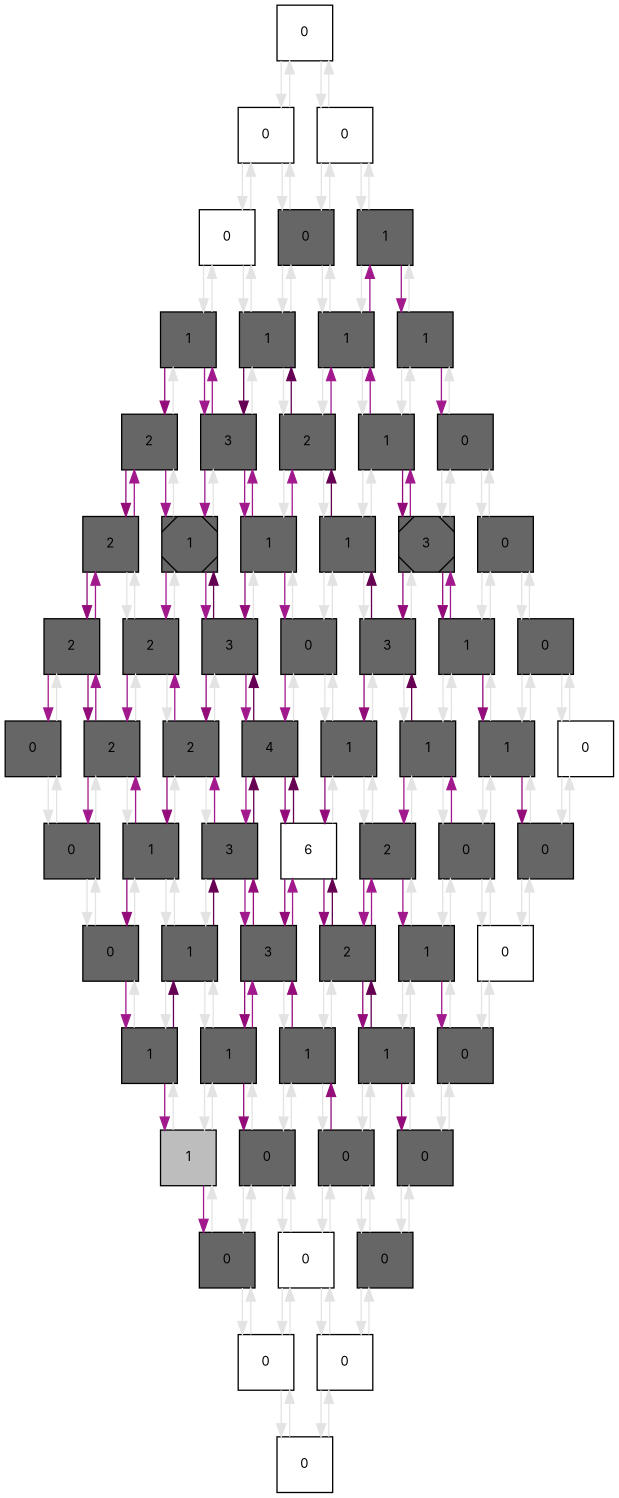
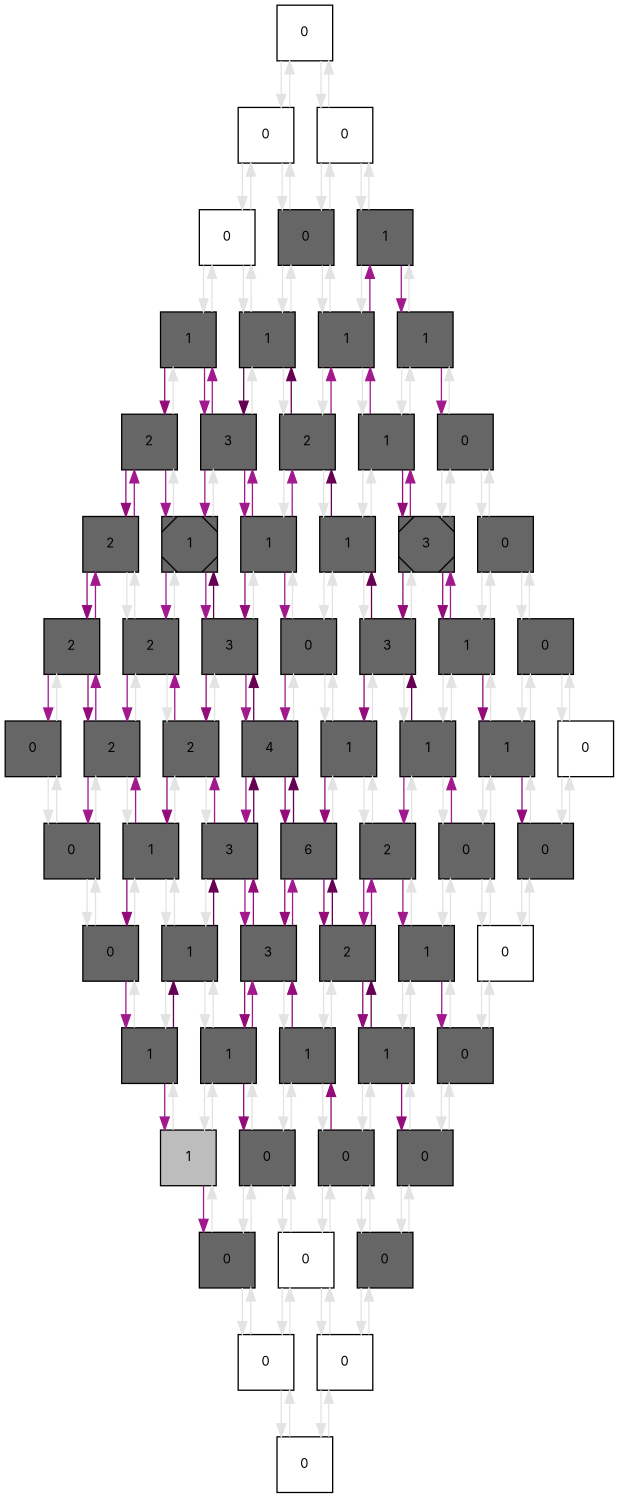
  digraph {
    rank=same
    rankdir=TB
    splines=ortho
    fontname=Inter
    node [fillcolor="#666666" fixedsize=false fontsize=10 shape=square style=filled fontname=Inter]
    edge [color=grey89 constraint=false style="penwidth(0.1)" weight=1 fontname=Inter]
    n1 [fillcolor="#FFFFFF" label=0 width=0.6]
    n2 [fillcolor="#FFFFFF" label=0 width=0.6]
    n3 [fillcolor="#FFFFFF" label=0 width=0.6]
    n4 [fillcolor="#FFFFFF" label=0 width=0.6]
    n5 [label=0 width=0.6]
    n6 [label=1 width=0.6]
    n7 [label=1 width=0.6]
    n8 [label=2 width=0.6]
    n9 [label=3 width=0.6]
    n10 [label=2 width=0.6]
    n11 [label=1 shape=Msquare width=0.6]
    n12 [label=2 width=0.6]
    n13 [label=2 width=0.6]
    n14 [label=0 width=0.6]
    n15 [label=2 width=0.6]
    n16 [label=0 width=0.6]
    n17 [label=1 width=0.6]
    n18 [label=1 width=0.6]
    n19 [label=2 width=0.6]
    n20 [label=1 width=0.6]
    n21 [label=3 width=0.6]
    n22 [label=2 width=0.6]
    n23 [label=1 width=0.6]
    n24 [label=0 width=0.6]
    n25 [label=1 width=0.6]
    n26 [label=1 width=0.6]
    n27 [label=1 width=0.6]
    n28 [label=0 width=0.6]
    n29 [label=4 width=0.6]
    n30 [label=3 width=0.6]
    n31 [label=1 width=0.6]
    n32 [label=1 width=0.6]
    n33 [label=0 width=0.6]
    n34 [label=3 shape=Msquare width=0.6]
    n35 [label=3 width=0.6]
    n36 [label=1 width=0.6]
-   n37 [fillcolor="#FFFFFF" label=6 width=0.6]
+   n37 [label=6 width=0.6]
    n38 [label=3 width=0.6]
    n39 [label=1 width=0.6]
    n40 [fillcolor="#bdbdbd" label=1 width=0.6]
    n41 [label=0 width=0.6]
    n42 [label=1 width=0.6]
    n43 [label=1 width=0.6]
    n44 [label=2 width=0.6]
    n45 [label=2 width=0.6]
    n46 [label=1 width=0.6]
    n47 [label=0 width=0.6]
    n48 [label=0 width=0.6]
    n49 [label=0 width=0.6]
    n50 [label=1 width=0.6]
    n51 [label=0 width=0.6]
    n52 [label=1 width=0.6]
    n53 [label=1 width=0.6]
    n54 [label=0 width=0.6]
    n55 [fillcolor="#FFFFFF" label=0 width=0.6]
    n56 [fillcolor="#FFFFFF" label=0 width=0.6]
    n57 [fillcolor="#FFFFFF" label=0 width=0.6]
    n58 [label=0 width=0.6]
    n59 [fillcolor="#FFFFFF" label=0 width=0.6]
    n60 [label=0 width=0.6]
    n61 [label=0 width=0.6]
    n62 [label=0 width=0.6]
    n63 [fillcolor="#FFFFFF" label=0 width=0.6]
    n64 [fillcolor="#FFFFFF" label=0 width=0.6]
    n1 -> n2
    n1 -> n2 [constraint=true style=invis color="" weight=""]
    n1 -> n3
    n1 -> n3 [constraint=true style=invis color="" weight=""]
    n2 -> n1
    n2 -> n4
    n2 -> n4 [constraint=true style=invis color="" weight=""]
    n2 -> n5
    n2 -> n5 [constraint=true style=invis color="" weight=""]
    n3 -> n1
    n3 -> n5
    n3 -> n5 [constraint=true style=invis color="" weight=""]
    n3 -> n17
    n3 -> n17 [constraint=true style=invis color="" weight=""]
    n4 -> n2
    n4 -> n6
    n4 -> n6 [constraint=true style=invis color="" weight=""]
    n4 -> n7
    n4 -> n7 [constraint=true style=invis color="" weight=""]
    n5 -> n2
    n5 -> n3
    n5 -> n7
    n5 -> n7 [constraint=true style=invis color="" weight=""]
    n5 -> n18
    n5 -> n18 [constraint=true style=invis color="" weight=""]
    n6 -> n4
    n6 -> n8 [color="#930C7A"]
    n6 -> n8 [constraint=true style=invis color="" weight=""]
    n6 -> n9 [color="#A1198D"]
    n6 -> n9 [constraint=true style=invis color="" weight=""]
    n7 -> n4
    n7 -> n5
    n7 -> n9 [color="#660052"]
    n7 -> n9 [constraint=true style=invis color="" weight=""]
    n7 -> n19
    n7 -> n19 [constraint=true style=invis color="" weight=""]
    n8 -> n6
    n8 -> n10 [color="#930C7A"]
    n8 -> n10 [constraint=true style=invis color="" weight=""]
    n8 -> n11 [color="#A1198D"]
    n8 -> n11 [constraint=true style=invis color="" weight=""]
    n9 -> n6 [color="#A1198D"]
    n9 -> n7
    n9 -> n11 [color="#A1198D"]
    n9 -> n11 [constraint=true style=invis color="" weight=""]
    n9 -> n20 [color="#A1198D"]
    n9 -> n20 [constraint=true style=invis color="" weight=""]
    n10 -> n8 [color="#A1198D"]
    n10 -> n12 [color="#930C7A"]
    n10 -> n12 [constraint=true style=invis color="" weight=""]
    n10 -> n13
    n10 -> n13 [constraint=true style=invis color="" weight=""]
    n11 -> n8
    n11 -> n9
    n11 -> n13 [color="#A1198D"]
    n11 -> n13 [constraint=true style=invis color="" weight=""]
    n11 -> n21 [color="#A1198D"]
    n11 -> n21 [constraint=true style=invis color="" weight=""]
    n12 -> n10 [color="#A1198D"]
    n12 -> n14 [color="#A1198D"]
    n12 -> n14 [constraint=true style=invis color="" weight=""]
    n12 -> n15 [color="#930C7A"]
    n12 -> n15 [constraint=true style=invis color="" weight=""]
    n13 -> n10
    n13 -> n11
    n13 -> n15 [color="#A1198D"]
    n13 -> n15 [constraint=true style=invis color="" weight=""]
    n13 -> n22
    n13 -> n22 [constraint=true style=invis color="" weight=""]
    n14 -> n12
    n14 -> n16
    n14 -> n16 [constraint=true style=invis color="" weight=""]
    n15 -> n12 [color="#A1198D"]
    n15 -> n13
    n15 -> n16 [color="#A1198D"]
    n15 -> n16 [constraint=true style=invis color="" weight=""]
    n15 -> n23
    n15 -> n23 [constraint=true style=invis color="" weight=""]
    n16 -> n14
    n16 -> n15
    n16 -> n24
    n16 -> n24 [constraint=true style=invis color="" weight=""]
    n17 -> n3
    n17 -> n18
    n17 -> n18 [constraint=true style=invis color="" weight=""]
    n17 -> n25 [color="#A1198D"]
    n17 -> n25 [constraint=true style=invis color="" weight=""]
    n18 -> n5
    n18 -> n17 [color="#A1198D"]
    n18 -> n19
    n18 -> n19 [constraint=true style=invis color="" weight=""]
    n18 -> n26
    n18 -> n26 [constraint=true style=invis color="" weight=""]
    n19 -> n7 [color="#660052"]
    n19 -> n18 [color="#A1198D"]
    n19 -> n20
    n19 -> n20 [constraint=true style=invis color="" weight=""]
    n19 -> n27
    n19 -> n27 [constraint=true style=invis color="" weight=""]
    n20 -> n9 [color="#A1198D"]
    n20 -> n19 [color="#A1198D"]
    n20 -> n21 [color="#930C7A"]
    n20 -> n21 [constraint=true style=invis color="" weight=""]
    n20 -> n28 [color="#A1198D"]
    n20 -> n28 [constraint=true style=invis color="" weight=""]
    n21 -> n11 [color="#660052"]
    n21 -> n20
    n21 -> n22 [color="#930C7A"]
    n21 -> n22 [constraint=true style=invis color="" weight=""]
    n21 -> n29 [color="#A1198D"]
    n21 -> n29 [constraint=true style=invis color="" weight=""]
    n22 -> n13 [color="#A1198D"]
    n22 -> n21
    n22 -> n23 [color="#930C7A"]
    n22 -> n23 [constraint=true style=invis color="" weight=""]
    n22 -> n30
    n22 -> n30 [constraint=true style=invis color="" weight=""]
    n23 -> n15 [color="#A1198D"]
    n23 -> n22
    n23 -> n24 [color="#930C7A"]
    n23 -> n24 [constraint=true style=invis color="" weight=""]
    n23 -> n31
    n23 -> n31 [constraint=true style=invis color="" weight=""]
    n24 -> n16
    n24 -> n23
    n24 -> n32 [color="#A1198D"]
    n24 -> n32 [constraint=true style=invis color="" weight=""]
    n25 -> n17
    n25 -> n26
    n25 -> n26 [constraint=true style=invis color="" weight=""]
    n25 -> n33 [color="#A1198D"]
    n25 -> n33 [constraint=true style=invis color="" weight=""]
    n26 -> n18 [color="#A1198D"]
    n26 -> n25
    n26 -> n27
    n26 -> n27 [constraint=true style=invis color="" weight=""]
    n26 -> n34 [color="#930C7A"]
    n26 -> n34 [constraint=true style=invis color="" weight=""]
    n27 -> n19 [color="#660052"]
    n27 -> n26
    n27 -> n28
    n27 -> n28 [constraint=true style=invis color="" weight=""]
    n27 -> n35
    n27 -> n35 [constraint=true style=invis color="" weight=""]
    n28 -> n20
    n28 -> n27
    n28 -> n29 [color="#A1198D"]
    n28 -> n29 [constraint=true style=invis color="" weight=""]
    n28 -> n36
    n28 -> n36 [constraint=true style=invis color="" weight=""]
    n29 -> n21 [color="#660052"]
    n29 -> n28
    n29 -> n30 [color="#A1198D"]
    n29 -> n30 [constraint=true style=invis color="" weight=""]
    n29 -> n37 [color="#930C7A"]
    n29 -> n37 [constraint=true style=invis color="" weight=""]
    n30 -> n22 [color="#A1198D"]
    n30 -> n29 [color="#660052"]
    n30 -> n31
    n30 -> n31 [constraint=true style=invis color="" weight=""]
    n30 -> n38 [color="#A1198D"]
    n30 -> n38 [constraint=true style=invis color="" weight=""]
    n31 -> n23
    n31 -> n30 [color="#660052"]
    n31 -> n32
    n31 -> n32 [constraint=true style=invis color="" weight=""]
    n31 -> n39
    n31 -> n39 [constraint=true style=invis color="" weight=""]
    n32 -> n24
    n32 -> n31 [color="#660052"]
    n32 -> n40 [color="#A1198D"]
    n32 -> n40 [constraint=true style=invis color="" weight=""]
    n33 -> n25
    n33 -> n34
    n33 -> n34 [constraint=true style=invis color="" weight=""]
    n33 -> n41
    n33 -> n41 [constraint=true style=invis color="" weight=""]
    n34 -> n26 [color="#A1198D"]
    n34 -> n33
    n34 -> n35 [color="#930C7A"]
    n34 -> n35 [constraint=true style=invis color="" weight=""]
    n34 -> n42 [color="#930C7A"]
    n34 -> n42 [constraint=true style=invis color="" weight=""]
    n35 -> n27 [color="#660052"]
    n35 -> n34
    n35 -> n36 [color="#930C7A"]
    n35 -> n36 [constraint=true style=invis color="" weight=""]
    n35 -> n43
    n35 -> n43 [constraint=true style=invis color="" weight=""]
    n36 -> n28
    n36 -> n35
    n36 -> n37 [color="#930C7A"]
    n36 -> n37 [constraint=true style=invis color="" weight=""]
    n36 -> n44
    n36 -> n44 [constraint=true style=invis color="" weight=""]
    n37 -> n29 [color="#660052"]
    n37 -> n36
    n37 -> n38 [color="#930C7A"]
    n37 -> n38 [constraint=true style=invis color="" weight=""]
    n37 -> n45 [color="#930C7A"]
    n37 -> n45 [constraint=true style=invis color="" weight=""]
    n38 -> n30 [color="#930C7A"]
    n38 -> n37 [color="#A1198D"]
    n38 -> n39 [color="#930C7A"]
    n38 -> n39 [constraint=true style=invis color="" weight=""]
    n38 -> n46
    n38 -> n46 [constraint=true style=invis color="" weight=""]
    n39 -> n31
    n39 -> n38 [color="#A1198D"]
    n39 -> n40
    n39 -> n40 [constraint=true style=invis color="" weight=""]
    n39 -> n47 [color="#930C7A"]
    n39 -> n47 [constraint=true style=invis color="" weight=""]
    n40 -> n32
    n40 -> n39
    n40 -> n48 [color="#A1198D"]
    n40 -> n48 [constraint=true style=invis color="" weight=""]
    n41 -> n33
    n41 -> n42
    n41 -> n42 [constraint=true style=invis color="" weight=""]
    n41 -> n49
    n41 -> n49 [constraint=true style=invis color="" weight=""]
    n42 -> n34 [color="#A1198D"]
    n42 -> n41
    n42 -> n43
    n42 -> n43 [constraint=true style=invis color="" weight=""]
    n42 -> n50 [color="#930C7A"]
    n42 -> n50 [constraint=true style=invis color="" weight=""]
    n43 -> n35 [color="#660052"]
    n43 -> n42
    n43 -> n44 [color="#A1198D"]
    n43 -> n44 [constraint=true style=invis color="" weight=""]
    n43 -> n51
    n43 -> n51 [constraint=true style=invis color="" weight=""]
    n44 -> n36
    n44 -> n43
    n44 -> n45 [color="#A1198D"]
    n44 -> n45 [constraint=true style=invis color="" weight=""]
    n44 -> n52 [color="#A1198D"]
    n44 -> n52 [constraint=true style=invis color="" weight=""]
    n45 -> n37 [color="#660052"]
    n45 -> n44 [color="#A1198D"]
    n45 -> n46
    n45 -> n46 [constraint=true style=invis color="" weight=""]
    n45 -> n53 [color="#930C7A"]
    n45 -> n53 [constraint=true style=invis color="" weight=""]
    n46 -> n38 [color="#930C7A"]
    n46 -> n45
    n46 -> n47
    n46 -> n47 [constraint=true style=invis color="" weight=""]
    n46 -> n54
    n46 -> n54 [constraint=true style=invis color="" weight=""]
    n47 -> n39
    n47 -> n46
    n47 -> n48
    n47 -> n48 [constraint=true style=invis color="" weight=""]
    n47 -> n55
    n47 -> n55 [constraint=true style=invis color="" weight=""]
    n48 -> n40
    n48 -> n47
    n48 -> n56
    n48 -> n56 [constraint=true style=invis color="" weight=""]
    n49 -> n41
    n49 -> n50
    n49 -> n50 [constraint=true style=invis color="" weight=""]
    n49 -> n57
    n49 -> n57 [constraint=true style=invis color="" weight=""]
    n50 -> n42
    n50 -> n49
    n50 -> n51
    n50 -> n51 [constraint=true style=invis color="" weight=""]
    n50 -> n58 [color="#930C7A"]
    n50 -> n58 [constraint=true style=invis color="" weight=""]
    n51 -> n43 [color="#A1198D"]
    n51 -> n50
    n51 -> n52
    n51 -> n52 [constraint=true style=invis color="" weight=""]
    n51 -> n59
    n51 -> n59 [constraint=true style=invis color="" weight=""]
    n52 -> n44
    n52 -> n51
    n52 -> n53
    n52 -> n53 [constraint=true style=invis color="" weight=""]
    n52 -> n60 [color="#A1198D"]
    n52 -> n60 [constraint=true style=invis color="" weight=""]
    n53 -> n45 [color="#660052"]
    n53 -> n52
    n53 -> n54
    n53 -> n54 [constraint=true style=invis color="" weight=""]
    n53 -> n61 [color="#930C7A"]
    n53 -> n61 [constraint=true style=invis color="" weight=""]
    n54 -> n46 [color="#930C7A"]
    n54 -> n53
    n54 -> n55
    n54 -> n55 [constraint=true style=invis color="" weight=""]
    n54 -> n62
    n54 -> n62 [constraint=true style=invis color="" weight=""]
    n55 -> n47
    n55 -> n54
    n55 -> n56
    n55 -> n56 [constraint=true style=invis color="" weight=""]
    n55 -> n63
    n55 -> n63 [constraint=true style=invis color="" weight=""]
    n56 -> n48
    n56 -> n55
    n56 -> n64
    n56 -> n64 [constraint=true style=invis color="" weight=""]
    n57 -> n49
    n57 -> n58
    n57 -> n58 [constraint=true style=invis color="" weight=""]
    n58 -> n50
    n58 -> n57
    n58 -> n59
    n58 -> n59 [constraint=true style=invis color="" weight=""]
    n59 -> n51
    n59 -> n58
    n59 -> n60
    n59 -> n60 [constraint=true style=invis color="" weight=""]
    n60 -> n52
    n60 -> n59
    n60 -> n61
    n60 -> n61 [constraint=true style=invis color="" weight=""]
    n61 -> n53
    n61 -> n60
    n61 -> n62
    n61 -> n62 [constraint=true style=invis color="" weight=""]
    n62 -> n54
    n62 -> n61
    n62 -> n63
    n62 -> n63 [constraint=true style=invis color="" weight=""]
    n63 -> n55
    n63 -> n62
    n63 -> n64
    n63 -> n64 [constraint=true style=invis color="" weight=""]
    n64 -> n56
    n64 -> n63
  }
